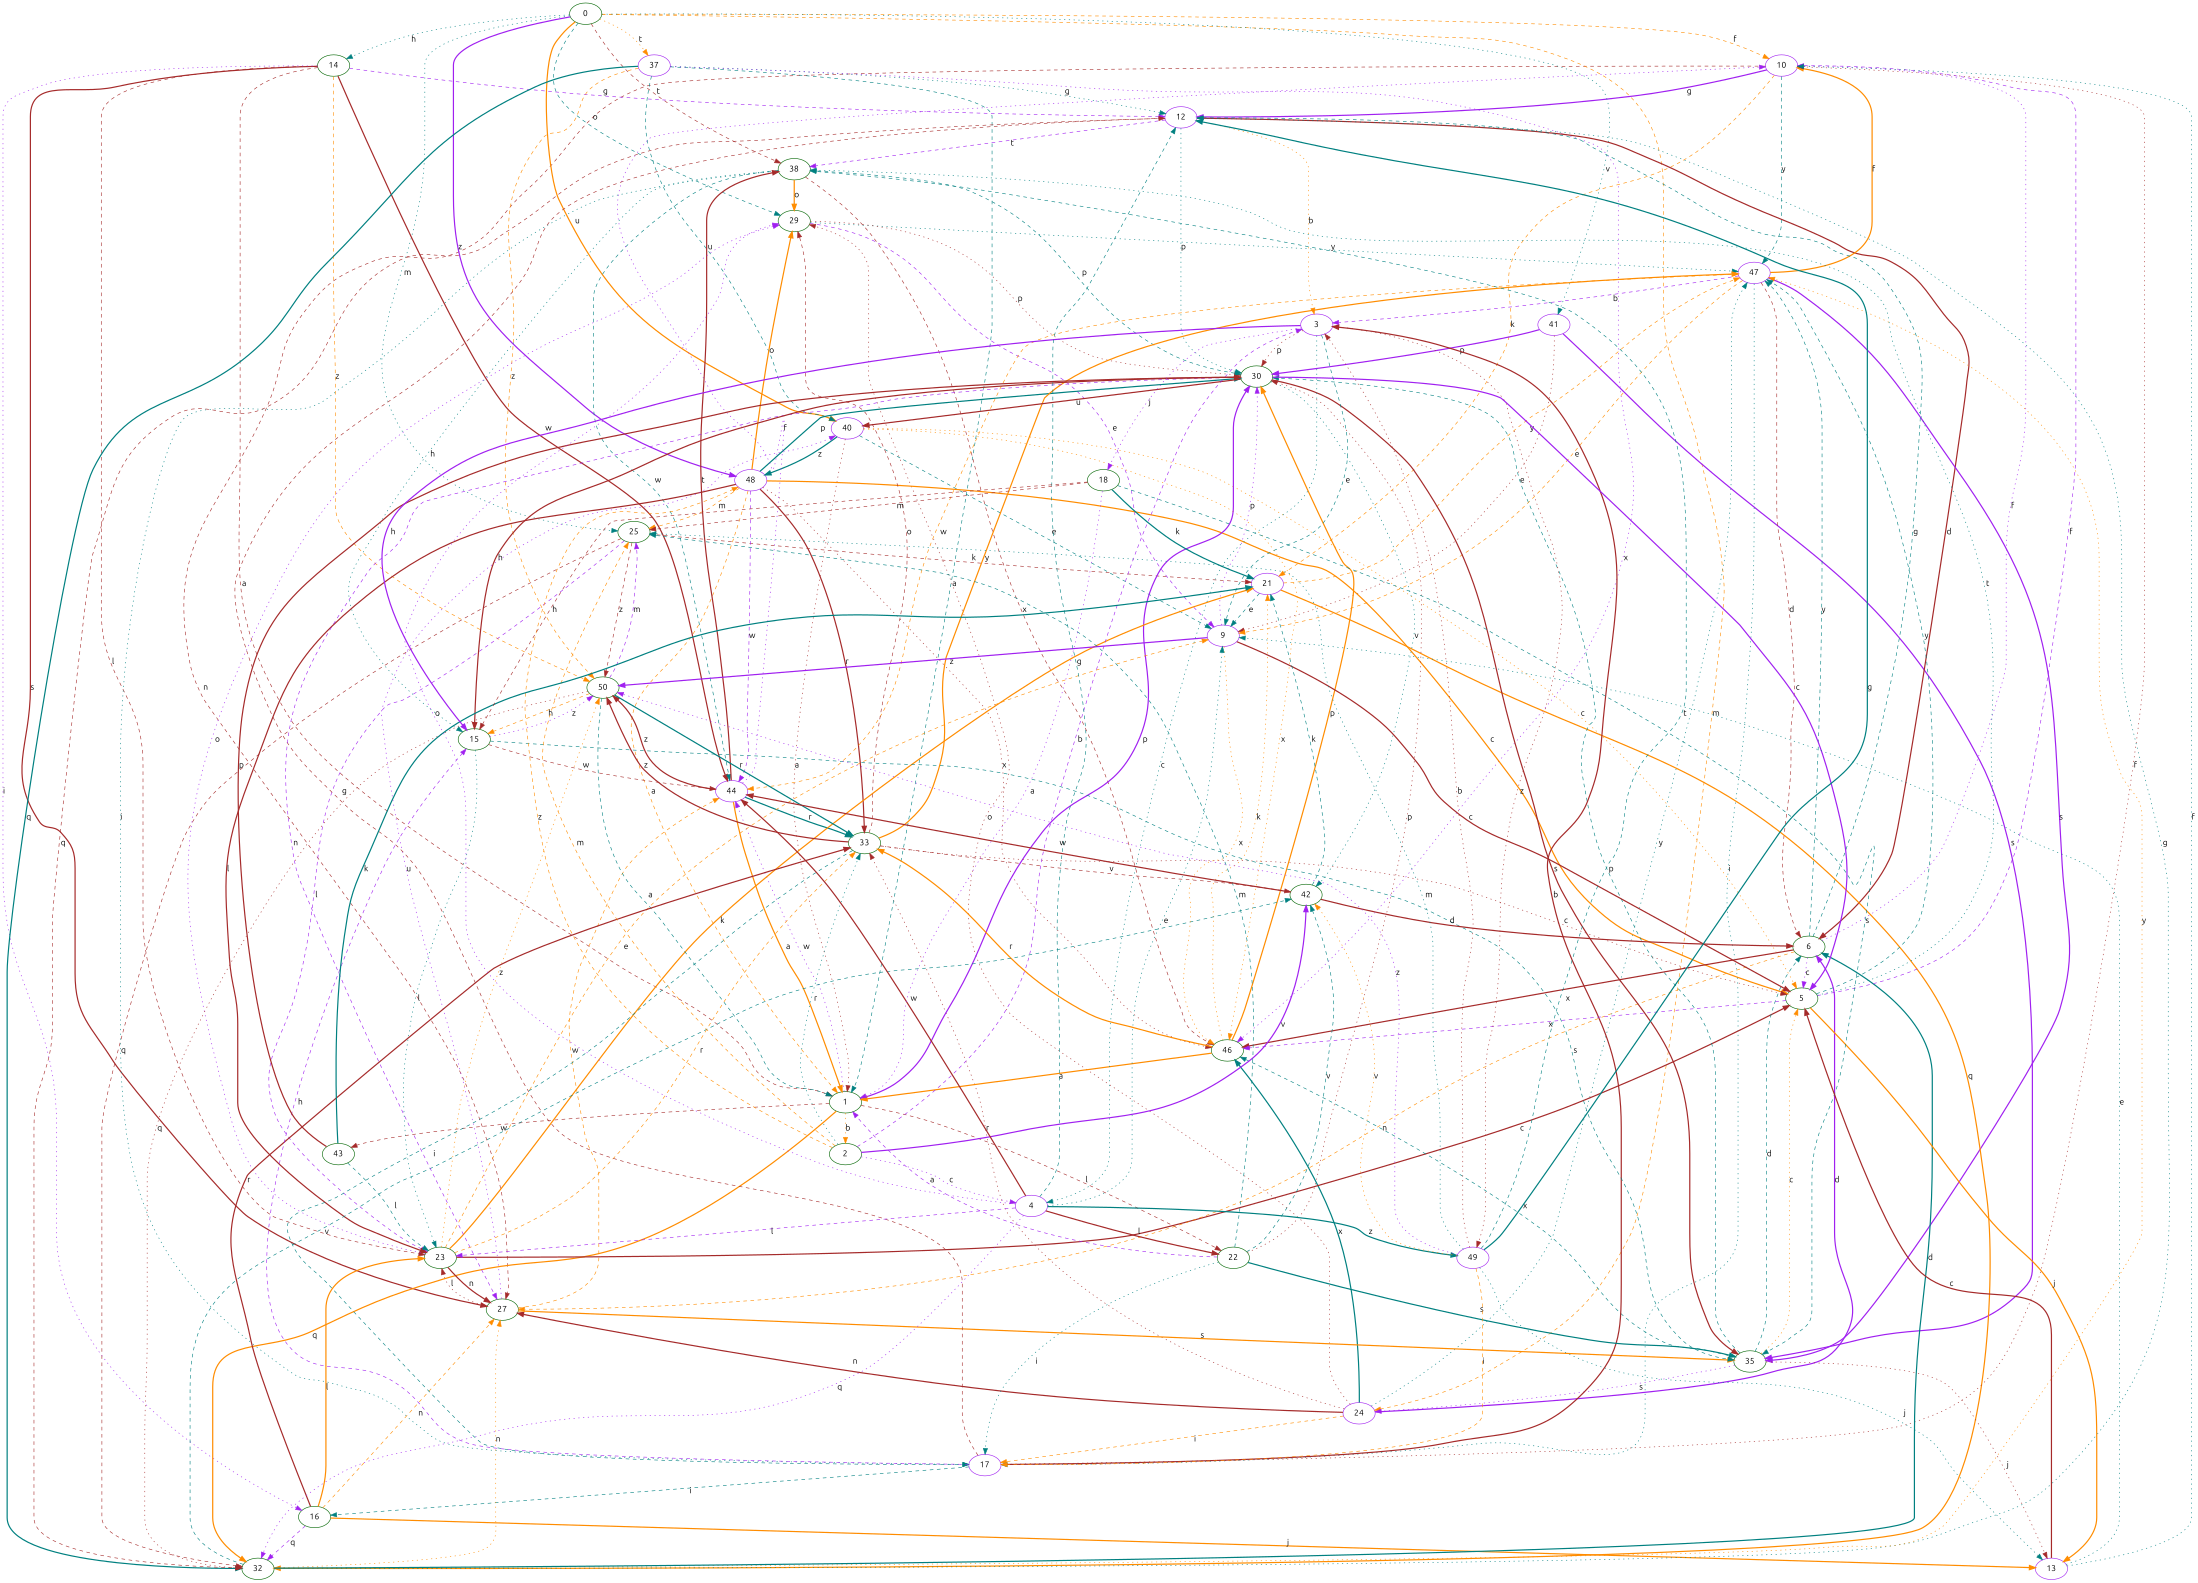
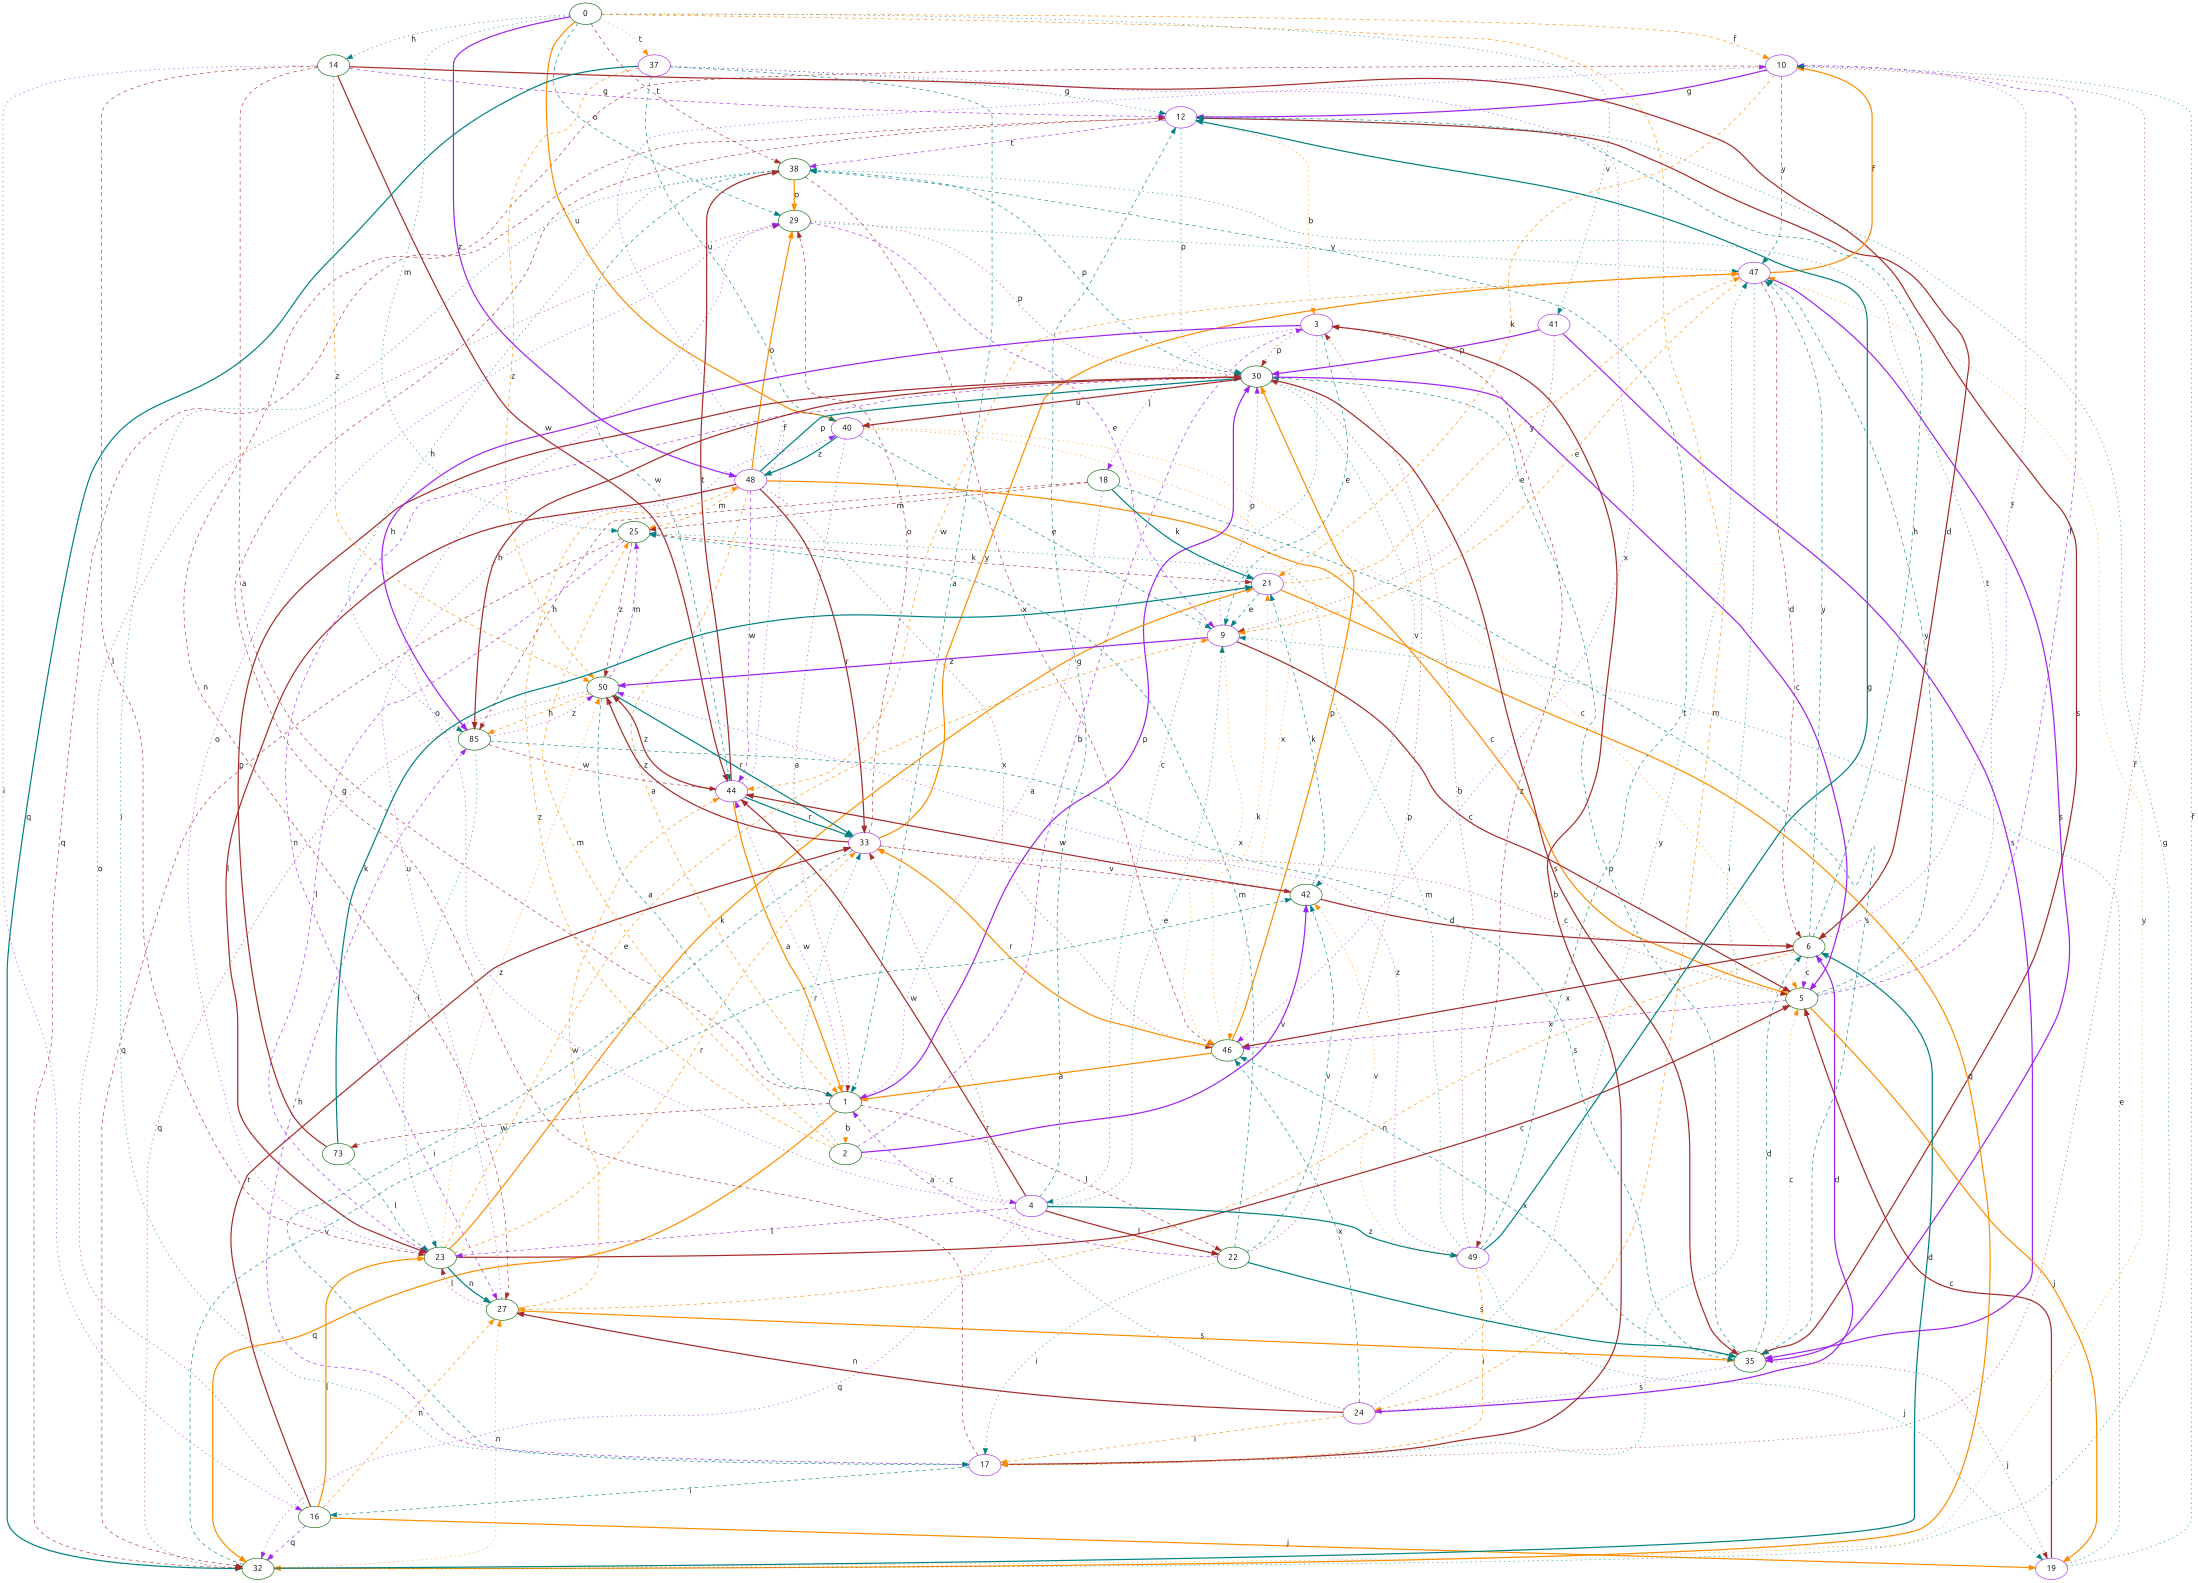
  strict digraph {
    fontname=Ubuntu
    node [color=darkgreen fontname=Ubuntu]
    edge [color=teal fontname=Ubuntu style=dashed]
    10 [color=purple]
    0
    14
    24 [color=purple]
    25
    29
    37 [color=purple]
    38
    40 [color=purple]
    41 [color=purple]
    48 [color=purple]
    12 [color=purple]
    47 [color=purple]
    27
    21 [color=purple]
    1
    44 [color=purple]
    23
    50
    16
    35
-   33
+   33 [color=purple]
    46
    6
    17 [color=purple]
    32
    30
    9 [color=purple]
-   15
+   15 [label=85]
    5
    2
    22
-   43
+   43 [label=73]
    3 [color=purple]
    4 [color=purple]
    42
    18
    49 [color=purple]
-   19 [color=purple label=13]
+   19 [color=purple]
    10 -> 12 [color=purple label=g style=bold]
    10 -> 47 [label=y]
    10 -> 27 [color=brown label=n]
    10 -> 21 [color=darkorange label=k]
    0 -> 10 [color=darkorange label=f]
    0 -> 14 [label=h style=dotted]
    0 -> 24 [color=darkorange label=m]
    0 -> 25 [label=m style=dotted]
    0 -> 29 [label=o]
    0 -> 37 [color=darkorange label=t style=dotted]
    0 -> 38 [color=brown label=t]
    0 -> 40 [color=darkorange label=u style=bold]
    0 -> 41 [label=v style=dotted]
    0 -> 48 [color=purple label=z style=bold]
    14 -> 12 [color=purple label=g]
    14 -> 1 [color=brown label=a]
    14 -> 44 [color=brown label=w style=bold]
    14 -> 23 [color=brown label=l]
    14 -> 50 [color=darkorange label=z]
    14 -> 16 [color=purple label=i style=dotted]
-   14 -> 27 [color=brown label=s style=bold]
-   24 -> 29 [color=brown label=o style=dotted]
+   14 -> 35 [color=brown label=s style=bold]
+   16 -> 29 [color=brown label=o style=dotted]
    24 -> 47 [label=y style=dotted]
    24 -> 27 [color=brown label=n style=bold]
    24 -> 33 [color=brown label=r style=dotted]
-   24 -> 46 [label=x style=bold]
+   24 -> 46 [label=x]
    24 -> 6 [color=purple label=d style=bold]
    24 -> 17 [color=darkorange label=i]
    25 -> 21 [color=brown label=k]
    25 -> 23 [color=purple label=l]
    25 -> 50 [color=brown label=z]
    25 -> 32 [color=brown label=q]
    29 -> 47 [label=y style=dotted]
    29 -> 30 [color=brown label=p style=dotted]
    29 -> 9 [color=purple label=e]
    37 -> 40 [label=u]
    37 -> 12 [label=g style=dotted]
    37 -> 1 [label=a]
    37 -> 50 [color=darkorange label=z]
    37 -> 46 [color=purple label=x style=dotted]
    37 -> 32 [label=q style=bold]
    38 -> 29 [color=darkorange label=o style=bold]
    38 -> 44 [label=w]
    38 -> 46 [color=brown label=x]
    38 -> 17 [label=i style=dotted]
    38 -> 30 [label=p]
    38 -> 15 [label=h style=dotted]
    40 -> 48 [label=z style=bold]
    40 -> 1 [color=brown label=a style=dotted]
    40 -> 46 [color=darkorange label=x style=dotted]
    40 -> 9 [label=e]
    40 -> 5 [color=darkorange label=c style=dotted]
    41 -> 35 [color=purple label=s style=bold]
    41 -> 30 [color=purple label=p style=bold]
    41 -> 9 [color=brown label=e style=dotted]
    48 -> 25 [color=darkorange label=m]
    48 -> 29 [color=darkorange label=o style=bold]
    48 -> 1 [color=darkorange label=a]
    48 -> 44 [color=purple label=w]
    48 -> 23 [color=brown label=l style=bold]
    48 -> 33 [color=brown label=r style=bold]
    48 -> 46 [color=brown label=x style=dotted]
    48 -> 30 [label=p style=bold]
    48 -> 5 [color=darkorange label=c style=bold]
    12 -> 38 [color=purple label=t]
    12 -> 6 [color=brown label=d style=bold]
    12 -> 32 [color=brown label=q]
    12 -> 30 [label=p style=dotted]
    12 -> 3 [color=darkorange label=b style=dotted]
    47 -> 10 [color=darkorange label=f style=bold]
    47 -> 44 [color=darkorange label=w]
    47 -> 35 [color=purple label=s style=bold]
    47 -> 6 [color=brown label=d]
    47 -> 17 [label=i style=dotted]
    47 -> 9 [color=darkorange label=e]
-   47 -> 3 [color=purple label=b]
    27 -> 40 [color=purple label=u style=dotted]
    27 -> 44 [color=darkorange label=w]
    27 -> 23 [color=brown label=l style=dotted]
    27 -> 35 [color=darkorange label=s style=bold]
    21 -> 47 [color=darkorange label=y]
    21 -> 32 [color=darkorange label=q style=bold]
    21 -> 9 [label=e]
    1 -> 44 [color=purple label=w style=dotted]
    1 -> 32 [color=darkorange label=q style=bold]
    1 -> 30 [color=purple label=p style=bold]
    1 -> 2 [color=darkorange label=b style=dotted]
    1 -> 22 [color=brown label=l]
    1 -> 43 [color=brown label=w]
    44 -> 10 [color=purple label=f style=dotted]
    44 -> 38 [color=brown label=t style=bold]
    44 -> 1 [color=darkorange label=a style=bold]
    44 -> 50 [color=brown label=z style=bold]
    44 -> 33 [label=r style=bold]
    23 -> 29 [color=purple label=o style=dotted]
-   23 -> 27 [color=brown label=n style=bold]
+   23 -> 27 [label=n style=bold]
    23 -> 21 [color=darkorange label=k style=bold]
    23 -> 50 [color=darkorange label=z style=dotted]
    23 -> 33 [color=darkorange label=r]
    23 -> 9 [color=darkorange label=e]
    23 -> 5 [color=brown label=c style=bold]
    50 -> 25 [color=purple label=m]
    50 -> 1 [label=a]
    50 -> 33 [label=r style=bold]
    50 -> 32 [color=brown label=q style=dotted]
    50 -> 15 [color=darkorange label=h]
    16 -> 27 [color=darkorange label=n]
    16 -> 23 [color=darkorange label=l style=bold]
    16 -> 33 [color=brown label=r style=bold]
    16 -> 32 [color=purple label=q]
    16 -> 19 [color=darkorange label=j style=bold]
    35 -> 24 [color=purple label=s style=dotted]
    35 -> 46 [label=x]
    35 -> 6 [label=d]
    35 -> 30 [label=p]
    35 -> 5 [color=darkorange label=c style=dotted]
    35 -> 19 [color=brown label=j style=dotted]
    33 -> 29 [color=brown label=o]
    33 -> 47 [color=darkorange label=y style=bold]
    33 -> 50 [color=brown label=z style=bold]
    33 -> 17 [label=i]
    33 -> 5 [color=brown label=c style=dotted]
    33 -> 42 [color=brown label=v]
    46 -> 21 [color=darkorange label=k style=dotted]
    46 -> 1 [color=darkorange label=a style=bold]
    46 -> 33 [color=darkorange label=r style=bold]
    46 -> 30 [color=darkorange label=p style=bold]
    6 -> 10 [color=purple label=f style=dotted]
-   6 -> 12 [label=g]
+   6 -> 12 [label=h]
    6 -> 47 [label=y]
    6 -> 27 [color=darkorange label=n]
    6 -> 46 [color=brown label=x style=bold]
    6 -> 5 [color=purple label=c style=dotted]
    17 -> 10 [color=brown label=f style=dotted]
    17 -> 12 [color=brown label=g]
    17 -> 16 [label=i]
    17 -> 15 [color=purple label=h]
    17 -> 3 [color=brown label=b style=bold]
    32 -> 12 [label=g style=dotted]
    32 -> 47 [color=darkorange label=y style=dotted]
    32 -> 27 [color=darkorange label=n style=dotted]
    32 -> 6 [label=d style=bold]
    32 -> 42 [label=v]
    30 -> 40 [color=brown label=u style=bold]
    30 -> 27 [color=purple label=n]
    30 -> 35 [color=brown label=s style=bold]
    30 -> 15 [color=brown label=h style=bold]
    30 -> 5 [color=purple label=c style=bold]
    30 -> 42 [label=v style=dotted]
    9 -> 50 [color=purple label=z style=bold]
    9 -> 46 [color=darkorange label=x style=dotted]
    9 -> 30 [color=purple label=p style=dotted]
    9 -> 5 [color=brown label=c style=bold]
    15 -> 44 [color=brown label=w]
    15 -> 23 [label=l style=dotted]
    15 -> 50 [color=purple label=z style=dotted]
    15 -> 35 [label=s]
    5 -> 10 [color=purple label=f]
    5 -> 38 [label=t style=dotted]
    5 -> 47 [label=y]
    5 -> 46 [color=purple label=x]
    5 -> 19 [color=darkorange label=j style=bold]
    2 -> 25 [color=darkorange label=m]
    2 -> 48 [color=darkorange label=z]
    2 -> 33 [label=r style=dotted]
    2 -> 3 [color=purple label=b]
    2 -> 4 [color=purple label=c style=dotted]
    2 -> 42 [color=purple label=v style=bold]
    22 -> 25 [label=m]
    22 -> 1 [color=purple label=a]
    22 -> 35 [label=s style=bold]
    22 -> 17 [label=i style=dotted]
    22 -> 30 [color=brown label=p style=dotted]
    22 -> 42 [label=v]
    43 -> 21 [label=k style=bold]
    43 -> 23 [label=l]
    43 -> 30 [color=brown label=p style=bold]
    3 -> 30 [color=brown label=p style=dotted]
    3 -> 9 [label=e]
    3 -> 15 [color=purple label=h style=bold]
    3 -> 4 [label=c style=dotted]
    3 -> 18 [color=purple label=j style=dotted]
-   3 -> 49 [color=brown label=z style=dotted]
+   3 -> 49 [color=brown label=z]
    4 -> 29 [color=purple label=o style=dotted]
    4 -> 12 [label=g]
    4 -> 44 [color=brown label=w style=bold]
    4 -> 23 [color=purple label=l]
    4 -> 32 [color=purple label=q style=dotted]
    4 -> 9 [label=e style=dotted]
    4 -> 22 [color=brown label=l style=bold]
    4 -> 49 [label=z style=bold]
    42 -> 21 [label=k]
    42 -> 44 [color=brown label=w style=bold]
    42 -> 6 [color=brown label=d style=bold]
    18 -> 25 [color=brown label=m]
    18 -> 21 [label=k style=bold]
    18 -> 1 [color=purple label=a style=dotted]
    18 -> 35 [label=s]
    18 -> 15 [color=brown label=h]
    49 -> 25 [label=m style=dotted]
    49 -> 38 [label=t]
    49 -> 12 [label=g style=bold]
    49 -> 50 [color=purple label=z style=dotted]
    49 -> 17 [color=darkorange label=i]
    49 -> 3 [color=brown label=b style=dotted]
    49 -> 42 [color=darkorange label=v style=dotted]
    49 -> 19 [label=j style=dotted]
    19 -> 10 [label=f style=dotted]
    19 -> 9 [label=e style=dotted]
    19 -> 5 [color=brown label=c style=bold]
  }
